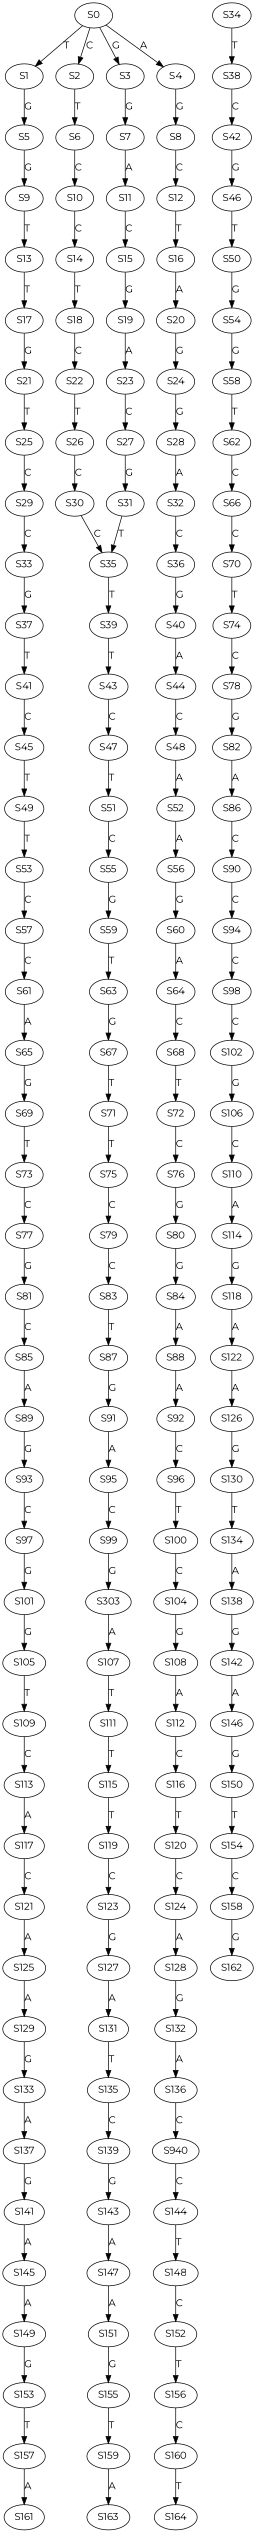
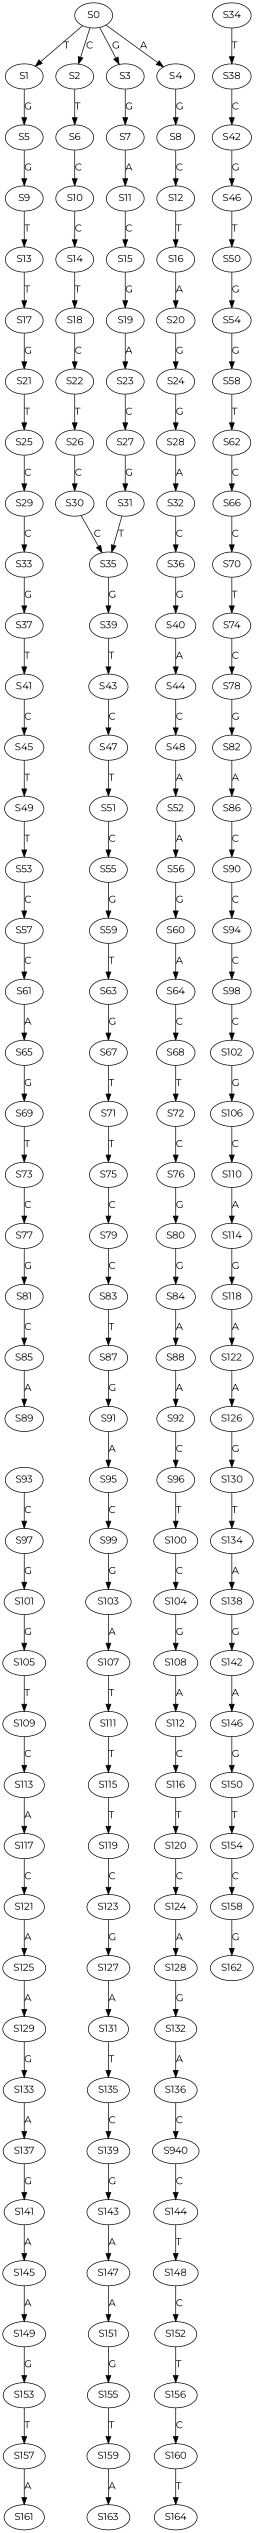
  strict digraph {
    fontname=Montserrat
    node [fontname=Montserrat]
    edge [fontname=Montserrat]
    S0
    S1
    S2
    S3
    S4
    S5
    S6
    S7
    S8
    S9
    S10
    S11
    S12
    S13
    S14
    S15
    S16
    S17
    S18
    S19
    S20
    S21
    S22
    S23
    S24
    S25
    S26
    S27
    S28
    S29
    S30
    S31
    S32
    S33
    S35
    S36
    S37
    S34
    S38
    S39
    S40
    S41
    S42
    S43
    S44
    S45
    S46
    S47
    S48
    S49
    S50
    S51
    S52
    S53
    S54
    S55
    S56
    S57
    S58
    S59
    S60
    S61
    S62
    S63
    S64
    S65
    S66
    S67
    S68
    S69
    S70
    S71
    S72
    S73
    S74
    S75
    S76
    S77
    S78
    S79
    S80
    S81
    S82
    S83
    S84
    S85
    S86
    S87
    S88
    S89
    S90
    S91
    S92
    S93
    S94
    S95
    S96
    S97
    S98
    S99
    S100
    S101
    S102
-   S103 [label=S303]
+   S103
    S104
    S105
    S106
    S107
    S108
    S109
    S110
    S111
    S112
    S113
    S114
    S115
    S116
    S117
    S118
    S119
    S120
    S121
    S122
    S123
    S124
    S125
    S126
    S127
    S128
    S129
    S130
    S131
    S132
    S133
    S134
    S135
    S136
    S137
    S138
    S139
    n141 [label=S940]
    S141
    S142
    S143
    S144
    S145
    S146
    S147
    S148
    S149
    S150
    S151
    S152
    S153
    S154
    S155
    S156
    S157
    S158
    S159
    S160
    S161
    S162
    S163
    S164
    S0 -> S1 [label=T]
    S0 -> S2 [label=C]
    S0 -> S3 [label=G]
    S0 -> S4 [label=A]
    S1 -> S5 [label=G]
    S2 -> S6 [label=T]
    S3 -> S7 [label=G]
    S4 -> S8 [label=G]
    S5 -> S9 [label=G]
    S6 -> S10 [label=C]
    S7 -> S11 [label=A]
    S8 -> S12 [label=C]
    S9 -> S13 [label=T]
    S10 -> S14 [label=C]
    S11 -> S15 [label=C]
    S12 -> S16 [label=T]
    S13 -> S17 [label=T]
    S14 -> S18 [label=T]
    S15 -> S19 [label=G]
    S16 -> S20 [label=A]
    S17 -> S21 [label=G]
    S18 -> S22 [label=C]
    S19 -> S23 [label=A]
    S20 -> S24 [label=G]
    S21 -> S25 [label=T]
    S22 -> S26 [label=T]
    S23 -> S27 [label=C]
    S24 -> S28 [label=G]
    S25 -> S29 [label=C]
    S26 -> S30 [label=C]
    S27 -> S31 [label=G]
    S28 -> S32 [label=A]
    S29 -> S33 [label=C]
    S30 -> S35 [label=C]
    S31 -> S35 [label=T]
    S32 -> S36 [label=C]
    S33 -> S37 [label=G]
-   S35 -> S39 [label=T]
+   S35 -> S39 [label=G]
    S36 -> S40 [label=G]
    S37 -> S41 [label=T]
    S34 -> S38 [label=T]
    S38 -> S42 [label=C]
    S39 -> S43 [label=T]
    S40 -> S44 [label=A]
    S41 -> S45 [label=C]
    S42 -> S46 [label=G]
    S43 -> S47 [label=C]
    S44 -> S48 [label=C]
    S45 -> S49 [label=T]
    S46 -> S50 [label=T]
    S47 -> S51 [label=T]
    S48 -> S52 [label=A]
    S49 -> S53 [label=T]
    S50 -> S54 [label=G]
    S51 -> S55 [label=C]
    S52 -> S56 [label=A]
    S53 -> S57 [label=C]
    S54 -> S58 [label=G]
    S55 -> S59 [label=G]
    S56 -> S60 [label=G]
    S57 -> S61 [label=C]
    S58 -> S62 [label=T]
    S59 -> S63 [label=T]
    S60 -> S64 [label=A]
    S61 -> S65 [label=A]
    S62 -> S66 [label=C]
    S63 -> S67 [label=G]
    S64 -> S68 [label=C]
    S65 -> S69 [label=G]
    S66 -> S70 [label=C]
    S67 -> S71 [label=T]
    S68 -> S72 [label=T]
    S69 -> S73 [label=T]
    S70 -> S74 [label=T]
    S71 -> S75 [label=T]
    S72 -> S76 [label=C]
    S73 -> S77 [label=C]
    S74 -> S78 [label=C]
    S75 -> S79 [label=C]
    S76 -> S80 [label=G]
    S77 -> S81 [label=G]
    S78 -> S82 [label=G]
    S79 -> S83 [label=C]
    S80 -> S84 [label=G]
    S81 -> S85 [label=C]
    S82 -> S86 [label=A]
    S83 -> S87 [label=T]
    S84 -> S88 [label=A]
    S85 -> S89 [label=A]
    S86 -> S90 [label=C]
    S87 -> S91 [label=G]
    S88 -> S92 [label=A]
-   S89 -> S93 [label=G]
    S90 -> S94 [label=C]
    S91 -> S95 [label=A]
    S92 -> S96 [label=C]
    S93 -> S97 [label=C]
    S94 -> S98 [label=C]
    S95 -> S99 [label=C]
    S96 -> S100 [label=T]
    S97 -> S101 [label=G]
    S98 -> S102 [label=C]
    S99 -> S103 [label=G]
    S100 -> S104 [label=C]
    S101 -> S105 [label=G]
    S102 -> S106 [label=G]
    S103 -> S107 [label=A]
    S104 -> S108 [label=G]
    S105 -> S109 [label=T]
    S106 -> S110 [label=C]
    S107 -> S111 [label=T]
    S108 -> S112 [label=A]
    S109 -> S113 [label=C]
    S110 -> S114 [label=A]
    S111 -> S115 [label=T]
    S112 -> S116 [label=C]
    S113 -> S117 [label=A]
    S114 -> S118 [label=G]
    S115 -> S119 [label=T]
    S116 -> S120 [label=T]
    S117 -> S121 [label=C]
    S118 -> S122 [label=A]
    S119 -> S123 [label=C]
    S120 -> S124 [label=C]
    S121 -> S125 [label=A]
    S122 -> S126 [label=A]
    S123 -> S127 [label=G]
    S124 -> S128 [label=A]
    S125 -> S129 [label=A]
    S126 -> S130 [label=G]
    S127 -> S131 [label=A]
    S128 -> S132 [label=G]
    S129 -> S133 [label=G]
    S130 -> S134 [label=T]
    S131 -> S135 [label=T]
    S132 -> S136 [label=A]
    S133 -> S137 [label=A]
    S134 -> S138 [label=A]
    S135 -> S139 [label=C]
    S136 -> n141 [label=C]
    S137 -> S141 [label=G]
    S138 -> S142 [label=G]
    S139 -> S143 [label=G]
    n141 -> S144 [label=C]
    S141 -> S145 [label=A]
    S142 -> S146 [label=A]
    S143 -> S147 [label=A]
    S144 -> S148 [label=T]
    S145 -> S149 [label=A]
    S146 -> S150 [label=G]
    S147 -> S151 [label=A]
    S148 -> S152 [label=C]
    S149 -> S153 [label=G]
    S150 -> S154 [label=T]
    S151 -> S155 [label=G]
    S152 -> S156 [label=T]
    S153 -> S157 [label=T]
    S154 -> S158 [label=C]
    S155 -> S159 [label=T]
    S156 -> S160 [label=C]
    S157 -> S161 [label=A]
    S158 -> S162 [label=G]
    S159 -> S163 [label=A]
    S160 -> S164 [label=T]
  }
